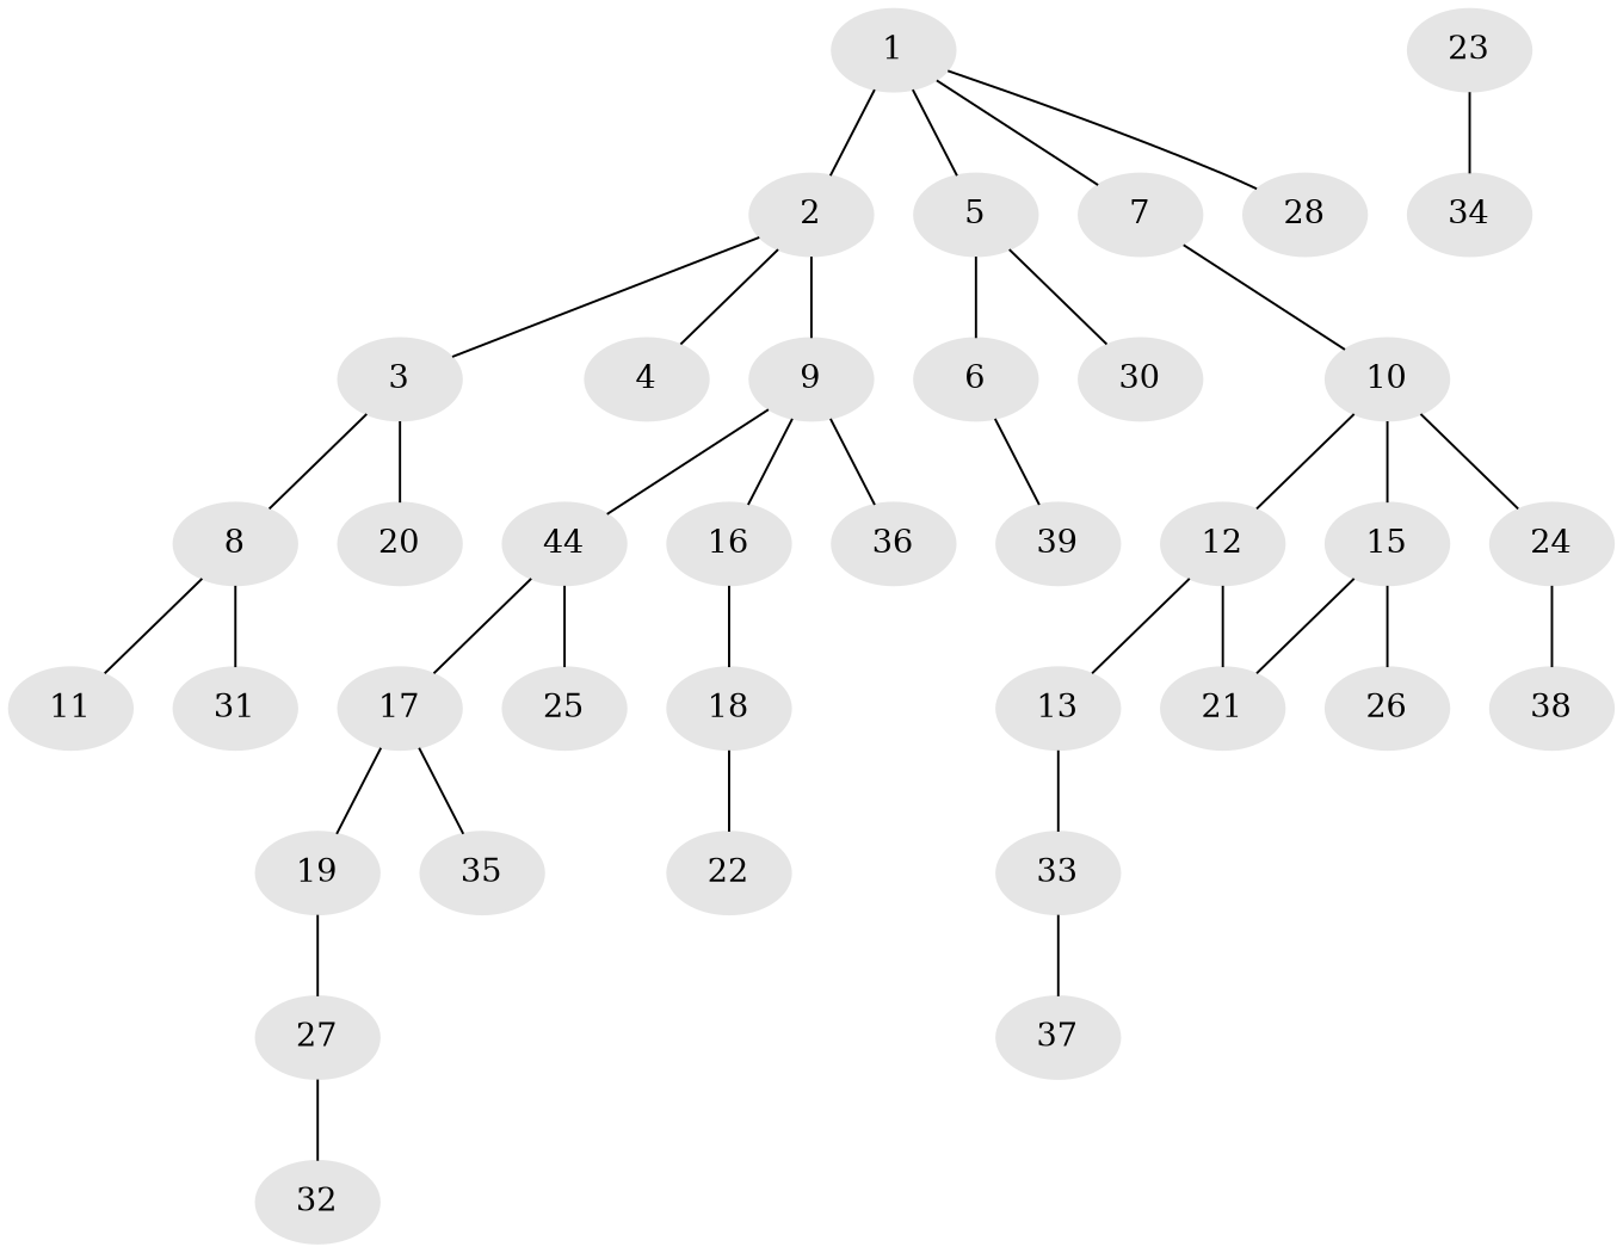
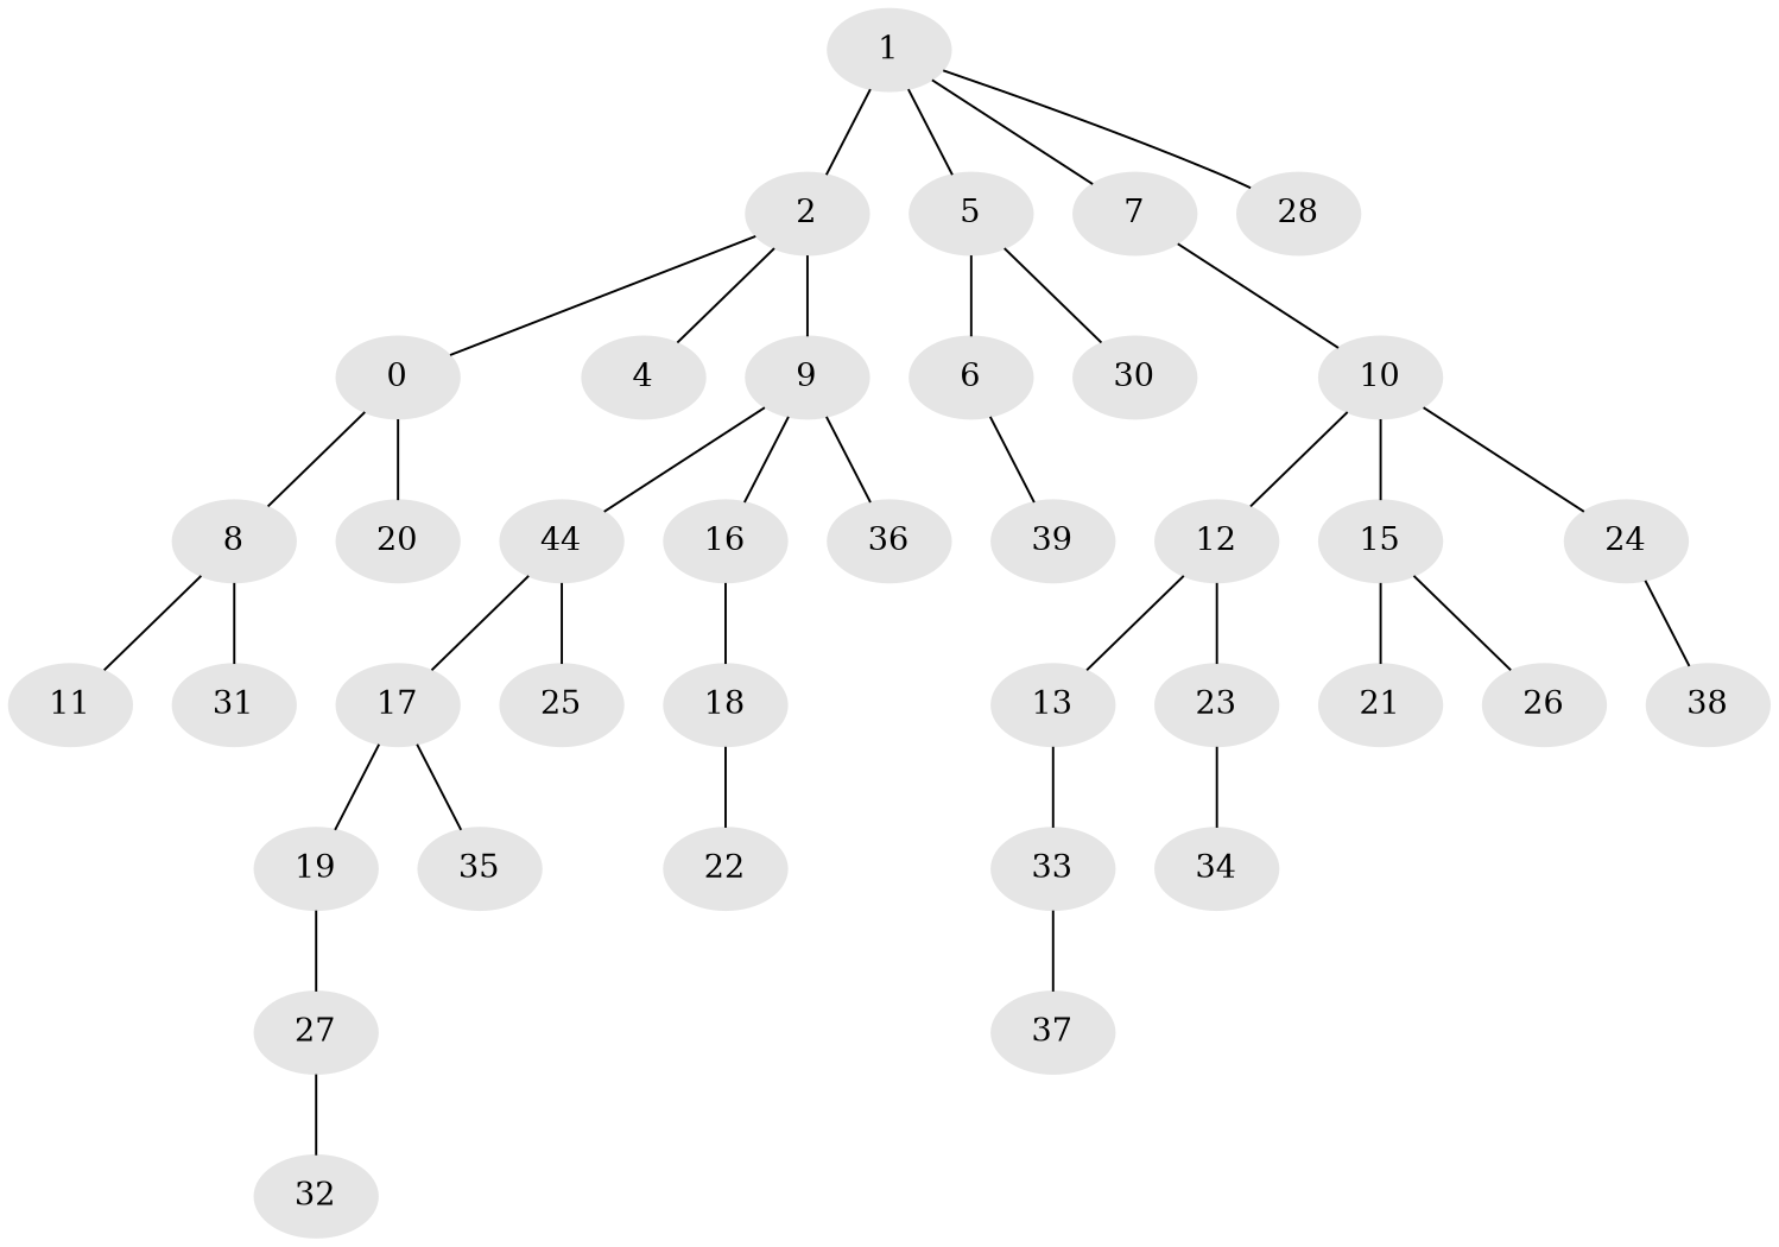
  graph {
    node [color=gray90 style=filled]
    edge [weight=1.0]
    1
    2
    5
    7
    28
-   3
+   3 [label=0]
    4
    9
    6
    30
    10
    8
    20
    n14 [label=44]
    16
    36
    11
    31
    39
    12
    15
    24
    17
    25
    18
    13
    23
    21
    26
    38
    33
    34
    37
    19
    35
    22
    27
    32
    1 -- 2 [weight=3.0]
    1 -- 5
    1 -- 7
    1 -- 28
    2 -- 3
    2 -- 4
    2 -- 9
    5 -- 6
    5 -- 30
    7 -- 10
    3 -- 8
    3 -- 20 [weight=2.0]
    9 -- n14
    9 -- 16
    9 -- 36
    6 -- 39
    10 -- 12
    10 -- 15 [weight=3.0]
    10 -- 24
    8 -- 11
    8 -- 31
    n14 -- 17
    n14 -- 25
    16 -- 18
    12 -- 13
-   12 -- 21
+   12 -- 23
    15 -- 21
    15 -- 26
    24 -- 38
    17 -- 19
    17 -- 35
    18 -- 22
    13 -- 33
    23 -- 34
    33 -- 37 [weight=2.0]
    19 -- 27
    27 -- 32
  }
